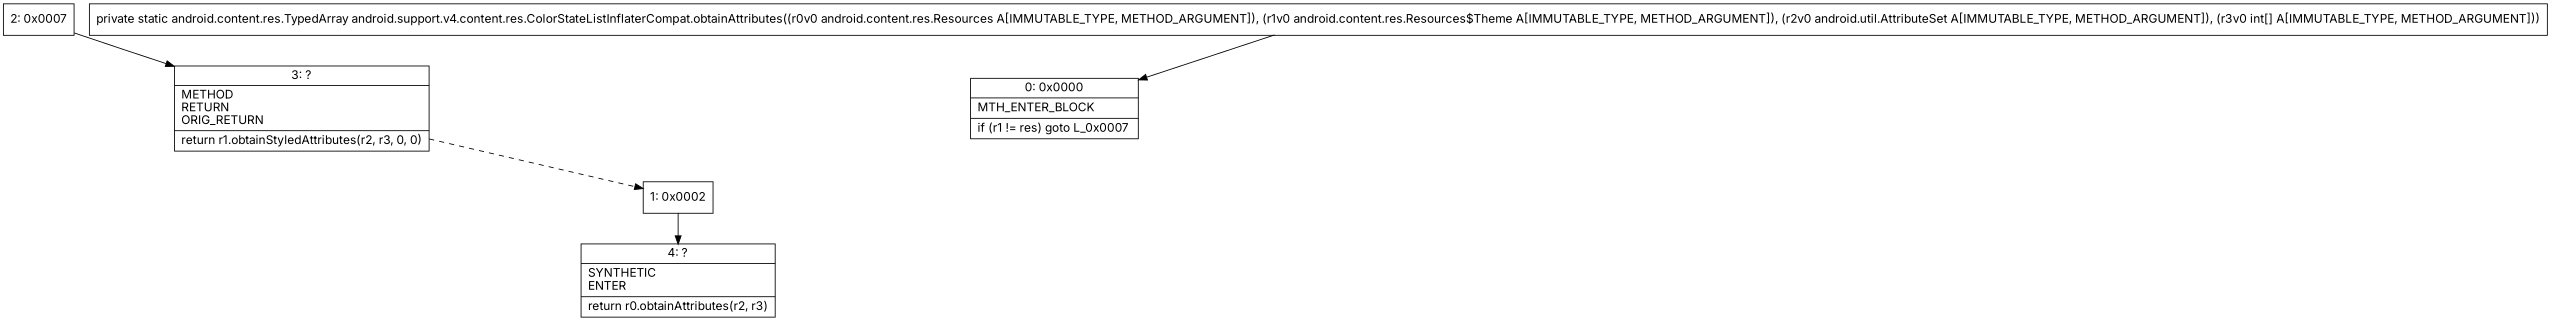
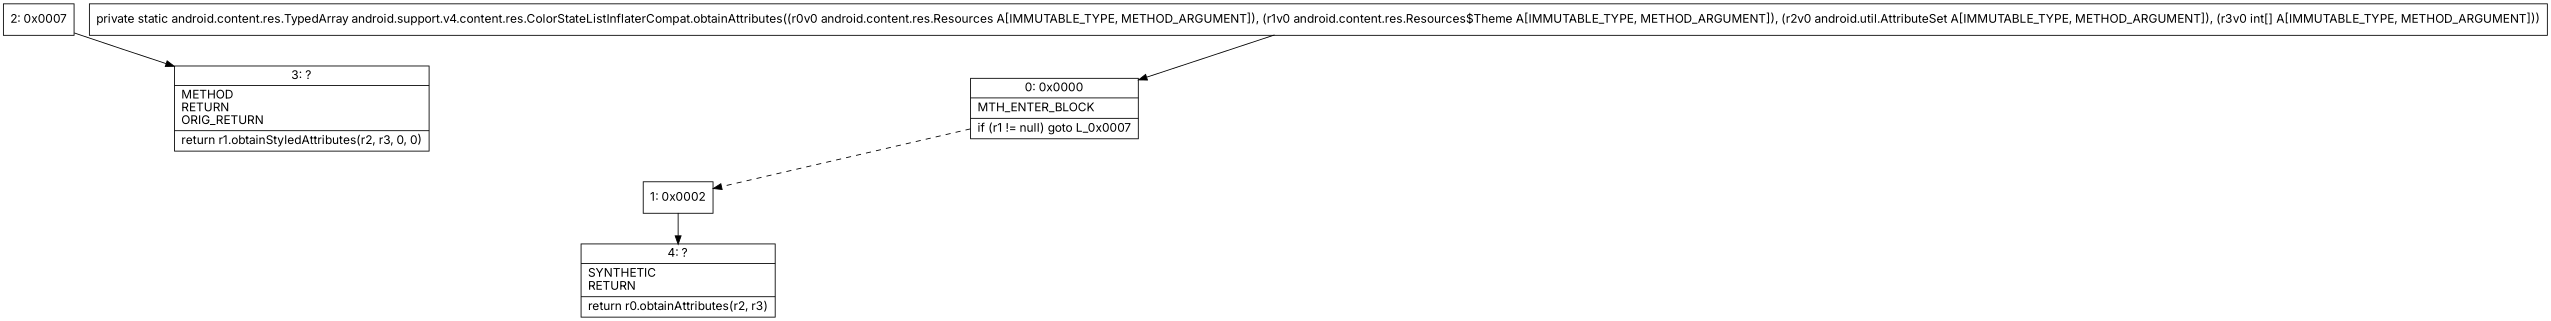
  digraph {
    fontname=Inter
    node [fontname=Inter shape=record]
    edge [fontname=Inter]
-   n1 [label="{0\:\ 0x0000|MTH_ENTER_BLOCK\l|if (r1 != res) goto L_0x0007\l}"]
+   n1 [label="{0\:\ 0x0000|MTH_ENTER_BLOCK\l|if (r1 != null) goto L_0x0007\l}"]
    n2 [label="{1\:\ 0x0002}"]
-   n3 [label="{4\:\ ?|SYNTHETIC\lENTER\l|return r0.obtainAttributes(r2, r3)\l}"]
+   n3 [label="{4\:\ ?|SYNTHETIC\lRETURN\l|return r0.obtainAttributes(r2, r3)\l}"]
    n4 [label="{2\:\ 0x0007}"]
    n5 [label="{3\:\ ?|METHOD\lRETURN\lORIG_RETURN\l|return r1.obtainStyledAttributes(r2, r3, 0, 0)\l}"]
    n6 [label="{private static android.content.res.TypedArray android.support.v4.content.res.ColorStateListInflaterCompat.obtainAttributes((r0v0 android.content.res.Resources A[IMMUTABLE_TYPE, METHOD_ARGUMENT]), (r1v0 android.content.res.Resources$Theme A[IMMUTABLE_TYPE, METHOD_ARGUMENT]), (r2v0 android.util.AttributeSet A[IMMUTABLE_TYPE, METHOD_ARGUMENT]), (r3v0 int[] A[IMMUTABLE_TYPE, METHOD_ARGUMENT])) }"]
-   n5 -> n2 [style=dashed]
+   n1 -> n2 [style=dashed]
    n2 -> n3
    n4 -> n5
    n6 -> n1
  }
